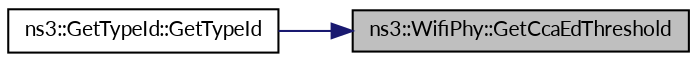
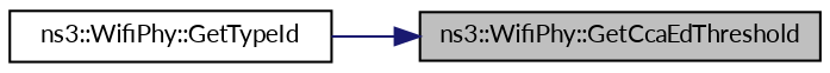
  digraph {
    rankdir=RL
    fontname=Lato
    node [color=black fontname=Lato fontsize=10 shape=record style=filled]
    n1 [fillcolor=grey75 fontcolor=black height=0.2 label="ns3::WifiPhy::GetCcaEdThreshold" width=0.4]
-   n2 [fillcolor=white height=0.2 label="ns3::GetTypeId::GetTypeId" width=0.4]
+   n2 [fillcolor=white height=0.2 label="ns3::WifiPhy::GetTypeId" width=0.4]
    n1 -> n2 [color=midnightblue dir=back fontname=Lato fontsize=10 labelfontname=Helvetica labelfontsize=10 style=solid]
  }
